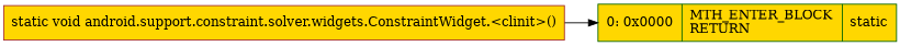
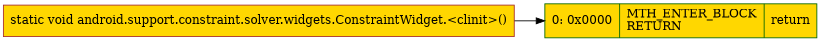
  digraph {
    rankdir=LR
    node [shape=record style=filled fillcolor=gold]
-   n1 [label="{0\:\ 0x0000|MTH_ENTER_BLOCK\lRETURN\l|static\l}" color=darkgreen]
+   n1 [label="{0\:\ 0x0000|MTH_ENTER_BLOCK\lRETURN\l|return\l}" color=darkgreen]
    n2 [label="{static void android.support.constraint.solver.widgets.ConstraintWidget.\<clinit\>() }" color=brown]
    n2 -> n1
  }
